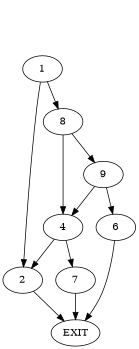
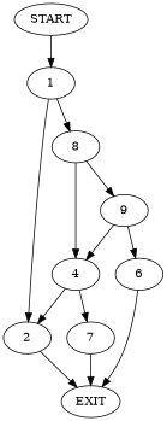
  digraph {
+   n1 [label=START]
    1
    2
    n4 [label=8]
    n5 [label=EXIT]
    4
    n7 [label=9]
    7
    6
+   n1 -> 1
    1 -> 2
    1 -> n4
    2 -> n5
    n4 -> 4
    n4 -> n7
    4 -> 2
    4 -> 7
    n7 -> 4
    n7 -> 6
    7 -> n5
    6 -> n5
  }
